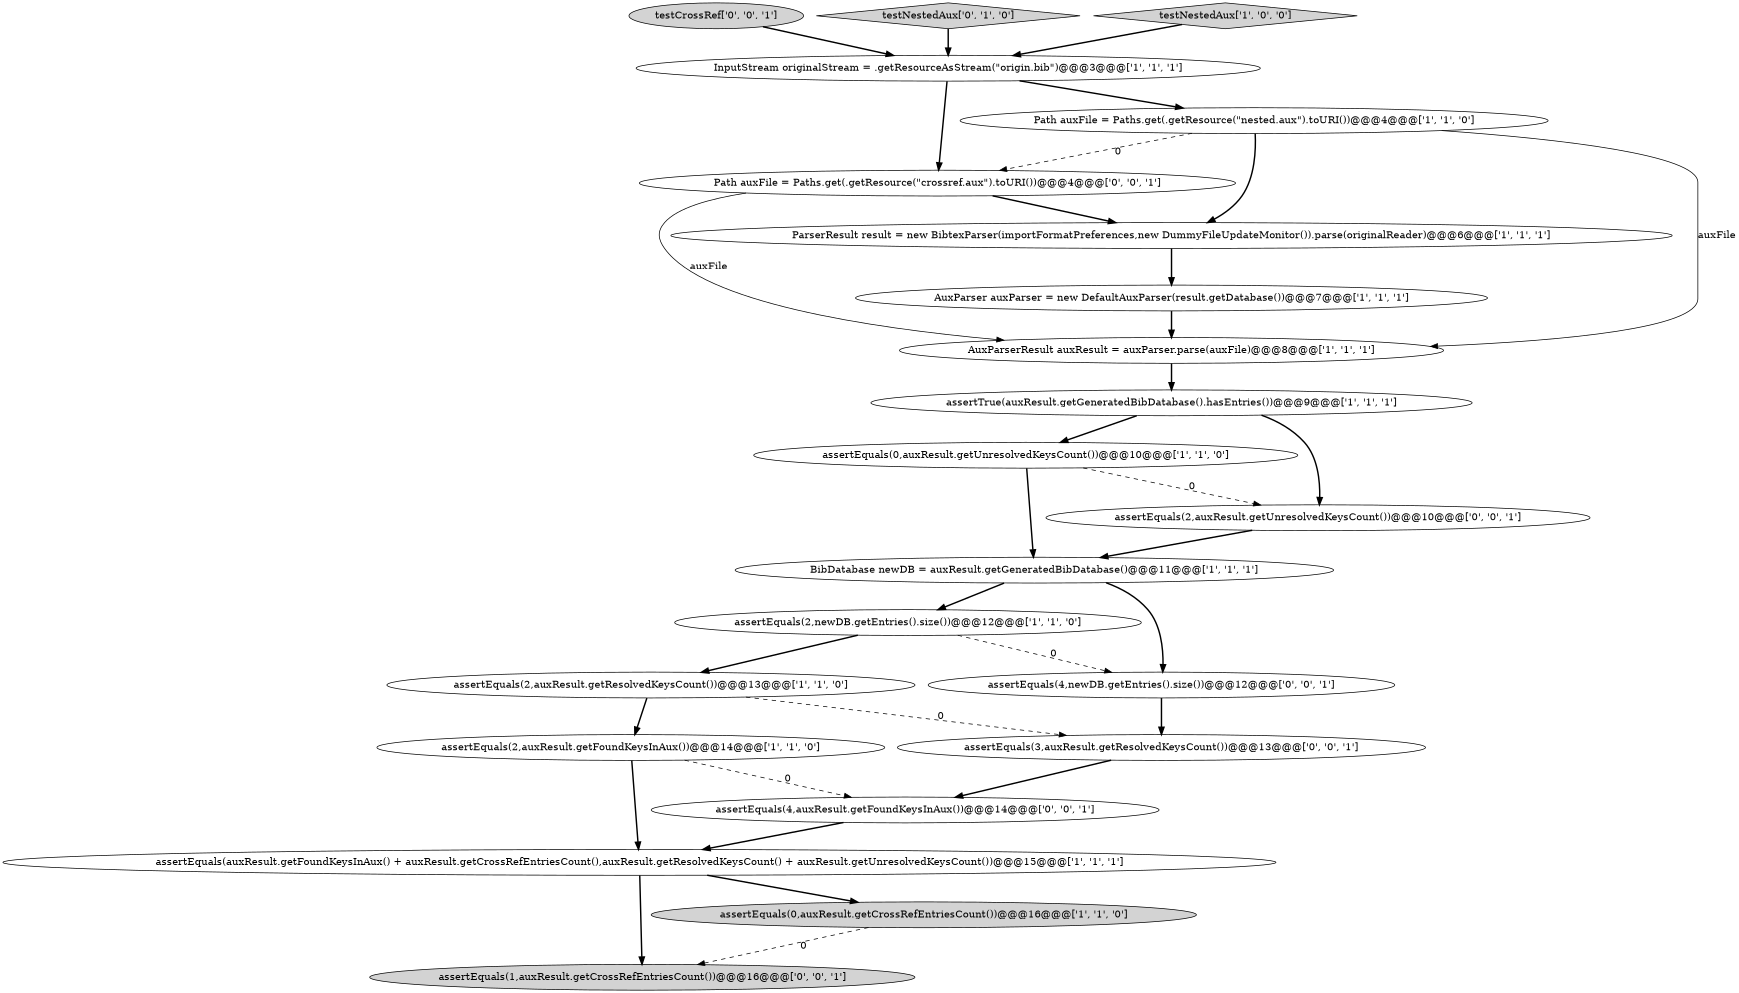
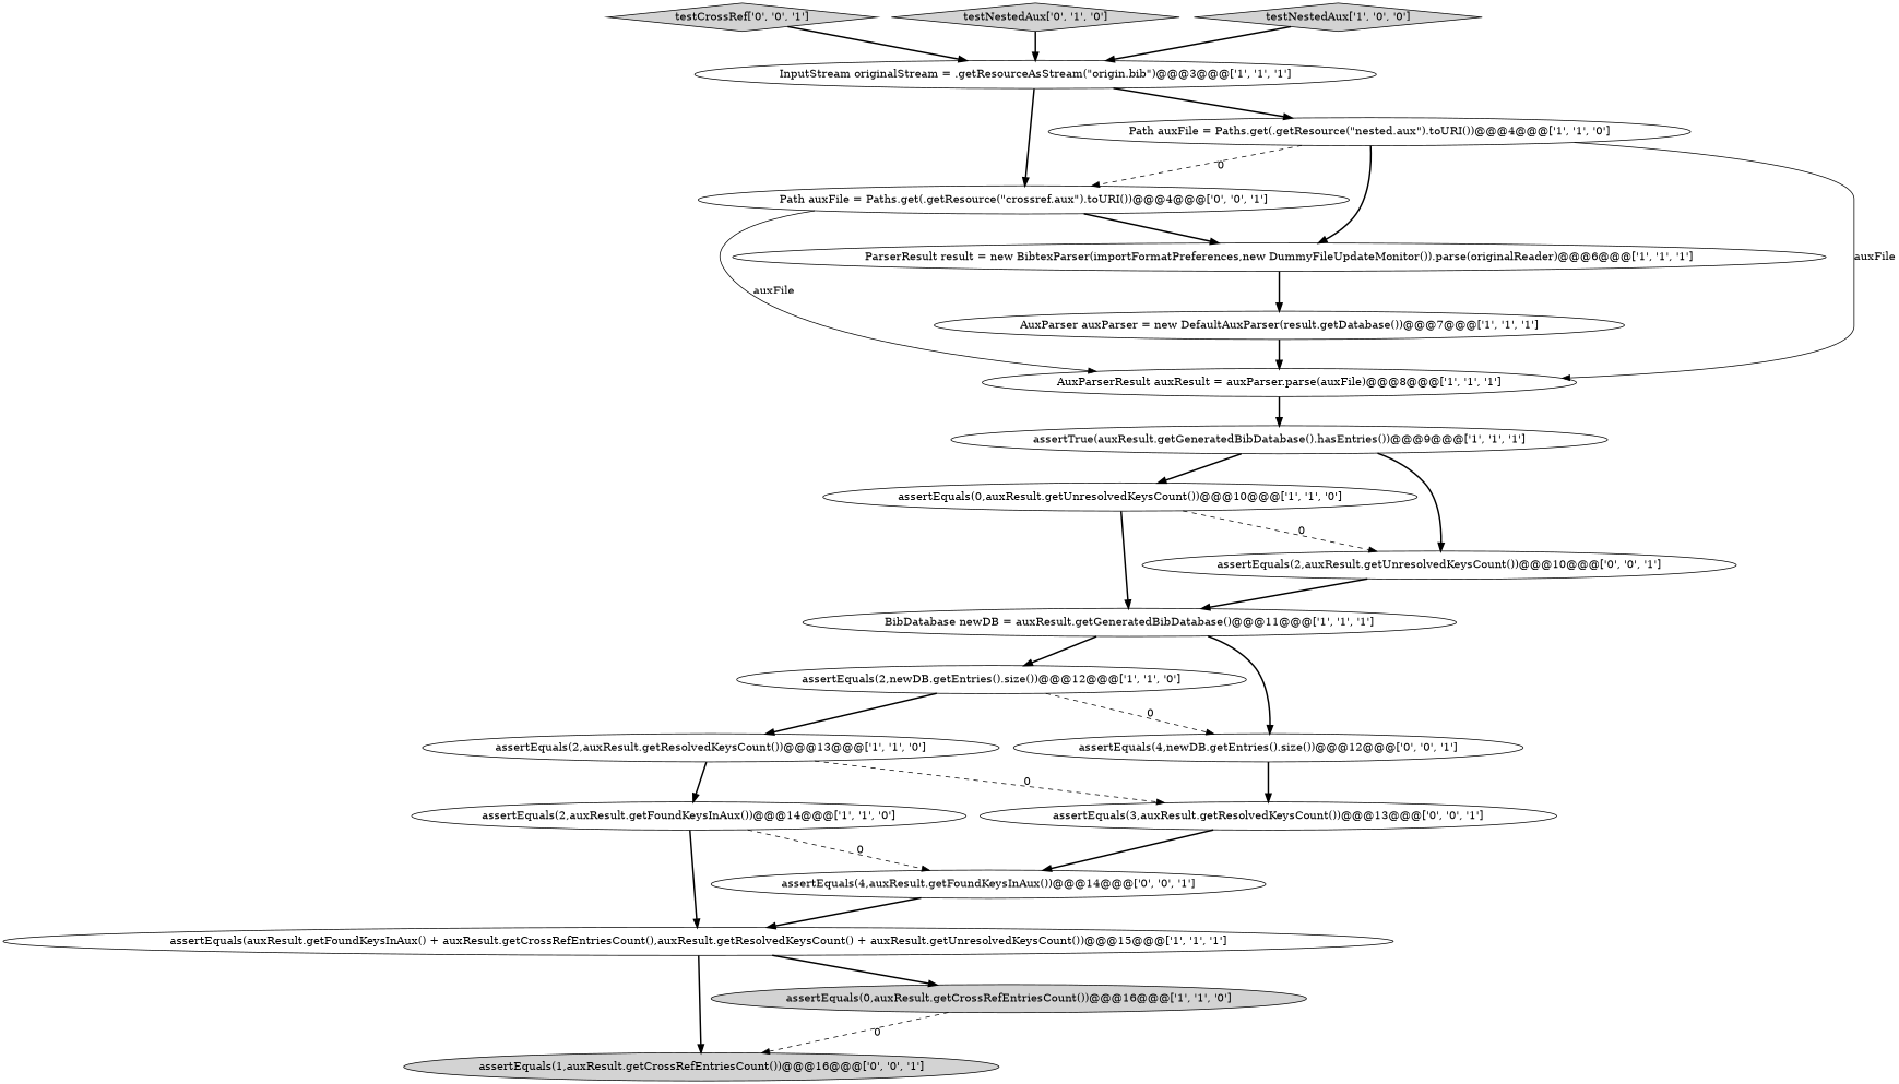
  digraph {
    node [fillcolor=white shape=ellipse style=filled]
    edge [style=bold]
    n1 [label="assertEquals(2,auxResult.getFoundKeysInAux())@@@14@@@['1', '1', '0']"]
    n2 [label="assertEquals(4,auxResult.getFoundKeysInAux())@@@14@@@['0', '0', '1']"]
    n3 [label="assertEquals(auxResult.getFoundKeysInAux() + auxResult.getCrossRefEntriesCount(),auxResult.getResolvedKeysCount() + auxResult.getUnresolvedKeysCount())@@@15@@@['1', '1', '1']"]
    n4 [label="assertEquals(0,auxResult.getUnresolvedKeysCount())@@@10@@@['1', '1', '0']"]
    n5 [label="BibDatabase newDB = auxResult.getGeneratedBibDatabase()@@@11@@@['1', '1', '1']"]
    n6 [label="assertEquals(2,auxResult.getUnresolvedKeysCount())@@@10@@@['0', '0', '1']"]
    n7 [fillcolor=lightgray label="assertEquals(1,auxResult.getCrossRefEntriesCount())@@@16@@@['0', '0', '1']"]
-   n8 [fillcolor=lightgray label="testCrossRef['0', '0', '1']"]
+   n8 [fillcolor=lightgray label="testCrossRef['0', '0', '1']" shape=diamond]
    n9 [label="InputStream originalStream = .getResourceAsStream(\"origin.bib\")@@@3@@@['1', '1', '1']"]
    n10 [label="assertEquals(2,newDB.getEntries().size())@@@12@@@['1', '1', '0']"]
    n11 [label="assertEquals(4,newDB.getEntries().size())@@@12@@@['0', '0', '1']"]
    n12 [label="AuxParser auxParser = new DefaultAuxParser(result.getDatabase())@@@7@@@['1', '1', '1']"]
    n13 [label="AuxParserResult auxResult = auxParser.parse(auxFile)@@@8@@@['1', '1', '1']"]
    n14 [label="assertEquals(3,auxResult.getResolvedKeysCount())@@@13@@@['0', '0', '1']"]
    n15 [fillcolor=lightgray label="testNestedAux['0', '1', '0']" shape=diamond]
    n16 [label="assertTrue(auxResult.getGeneratedBibDatabase().hasEntries())@@@9@@@['1', '1', '1']"]
    n17 [label="assertEquals(2,auxResult.getResolvedKeysCount())@@@13@@@['1', '1', '0']"]
    n18 [label="ParserResult result = new BibtexParser(importFormatPreferences,new DummyFileUpdateMonitor()).parse(originalReader)@@@6@@@['1', '1', '1']"]
    n19 [fillcolor=lightgray label="assertEquals(0,auxResult.getCrossRefEntriesCount())@@@16@@@['1', '1', '0']"]
    n20 [label="Path auxFile = Paths.get(.getResource(\"crossref.aux\").toURI())@@@4@@@['0', '0', '1']"]
    n21 [label="Path auxFile = Paths.get(.getResource(\"nested.aux\").toURI())@@@4@@@['1', '1', '0']"]
    n22 [fillcolor=lightgray label="testNestedAux['1', '0', '0']" shape=diamond]
    n1 -> n2 [label=0 style=dashed]
    n1 -> n3
    n2 -> n3
    n3 -> n7
    n3 -> n19
    n4 -> n5
    n4 -> n6 [label=0 style=dashed]
    n5 -> n10
    n5 -> n11
    n6 -> n5
    n8 -> n9
    n9 -> n20
    n9 -> n21
    n10 -> n11 [label=0 style=dashed]
    n10 -> n17
    n11 -> n14
    n12 -> n13
    n13 -> n16
    n14 -> n2
    n15 -> n9
    n16 -> n4
    n16 -> n6
    n17 -> n1
    n17 -> n14 [label=0 style=dashed]
    n18 -> n12
    n19 -> n7 [label=0 style=dashed]
    n20 -> n13 [label=auxFile style=solid]
    n20 -> n18
    n21 -> n13 [label=auxFile style=solid]
    n21 -> n18
    n21 -> n20 [label=0 style=dashed]
    n22 -> n9
  }
